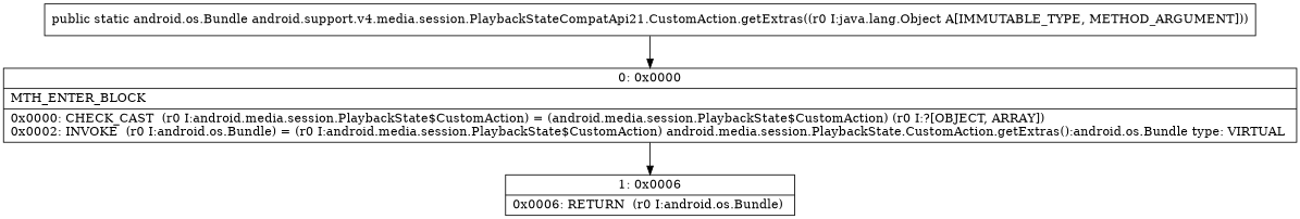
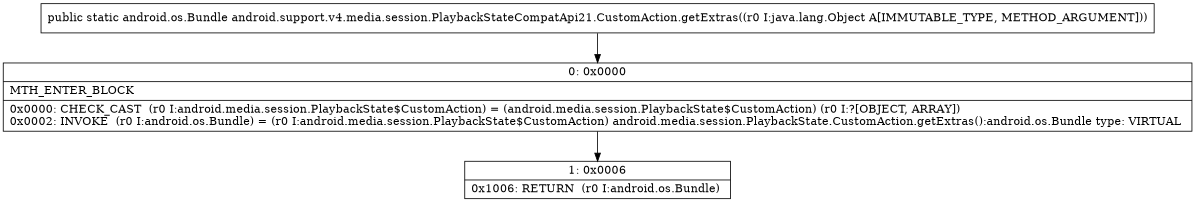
  digraph {
    node [shape=record]
    n1 [label="{0\:\ 0x0000|MTH_ENTER_BLOCK\l|0x0000: CHECK_CAST  (r0 I:android.media.session.PlaybackState$CustomAction) = (android.media.session.PlaybackState$CustomAction) (r0 I:?[OBJECT, ARRAY]) \l0x0002: INVOKE  (r0 I:android.os.Bundle) = (r0 I:android.media.session.PlaybackState$CustomAction) android.media.session.PlaybackState.CustomAction.getExtras():android.os.Bundle type: VIRTUAL \l}"]
-   n2 [label="{1\:\ 0x0006|0x0006: RETURN  (r0 I:android.os.Bundle) \l}"]
+   n2 [label="{1\:\ 0x0006|0x1006: RETURN  (r0 I:android.os.Bundle) \l}"]
    n3 [label="{public static android.os.Bundle android.support.v4.media.session.PlaybackStateCompatApi21.CustomAction.getExtras((r0 I:java.lang.Object A[IMMUTABLE_TYPE, METHOD_ARGUMENT])) }"]
    n1 -> n2
    n3 -> n1
  }
